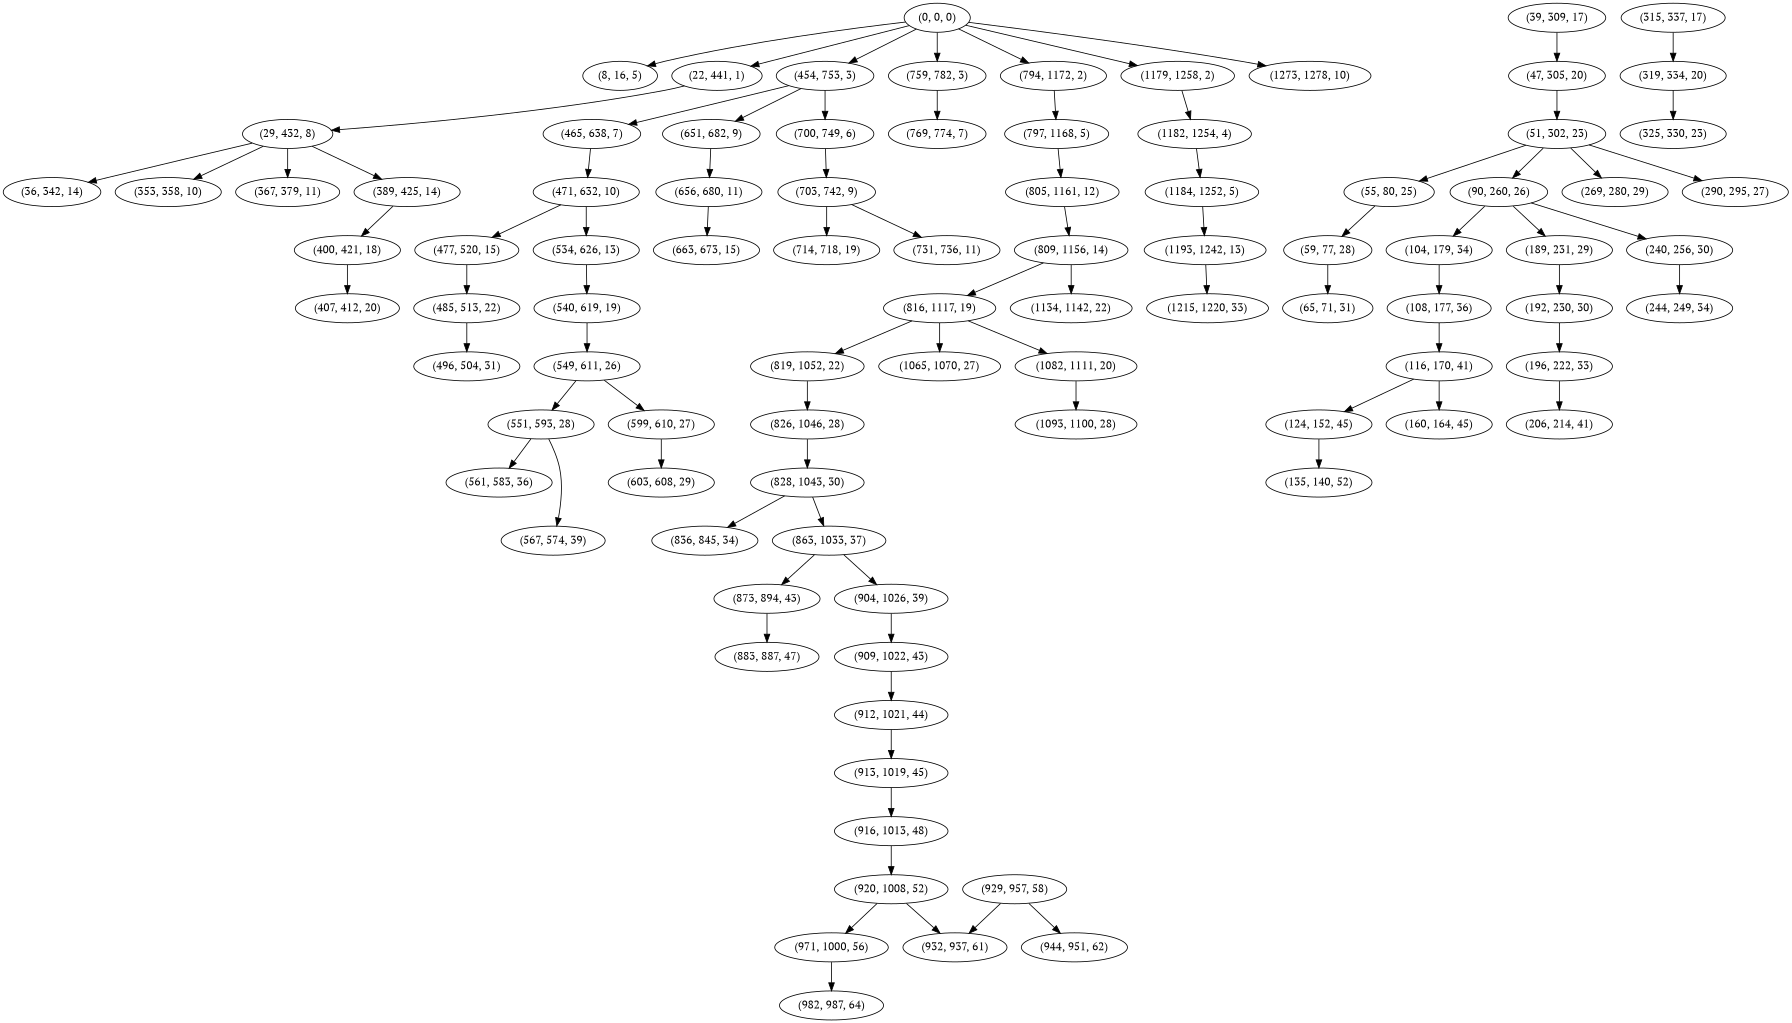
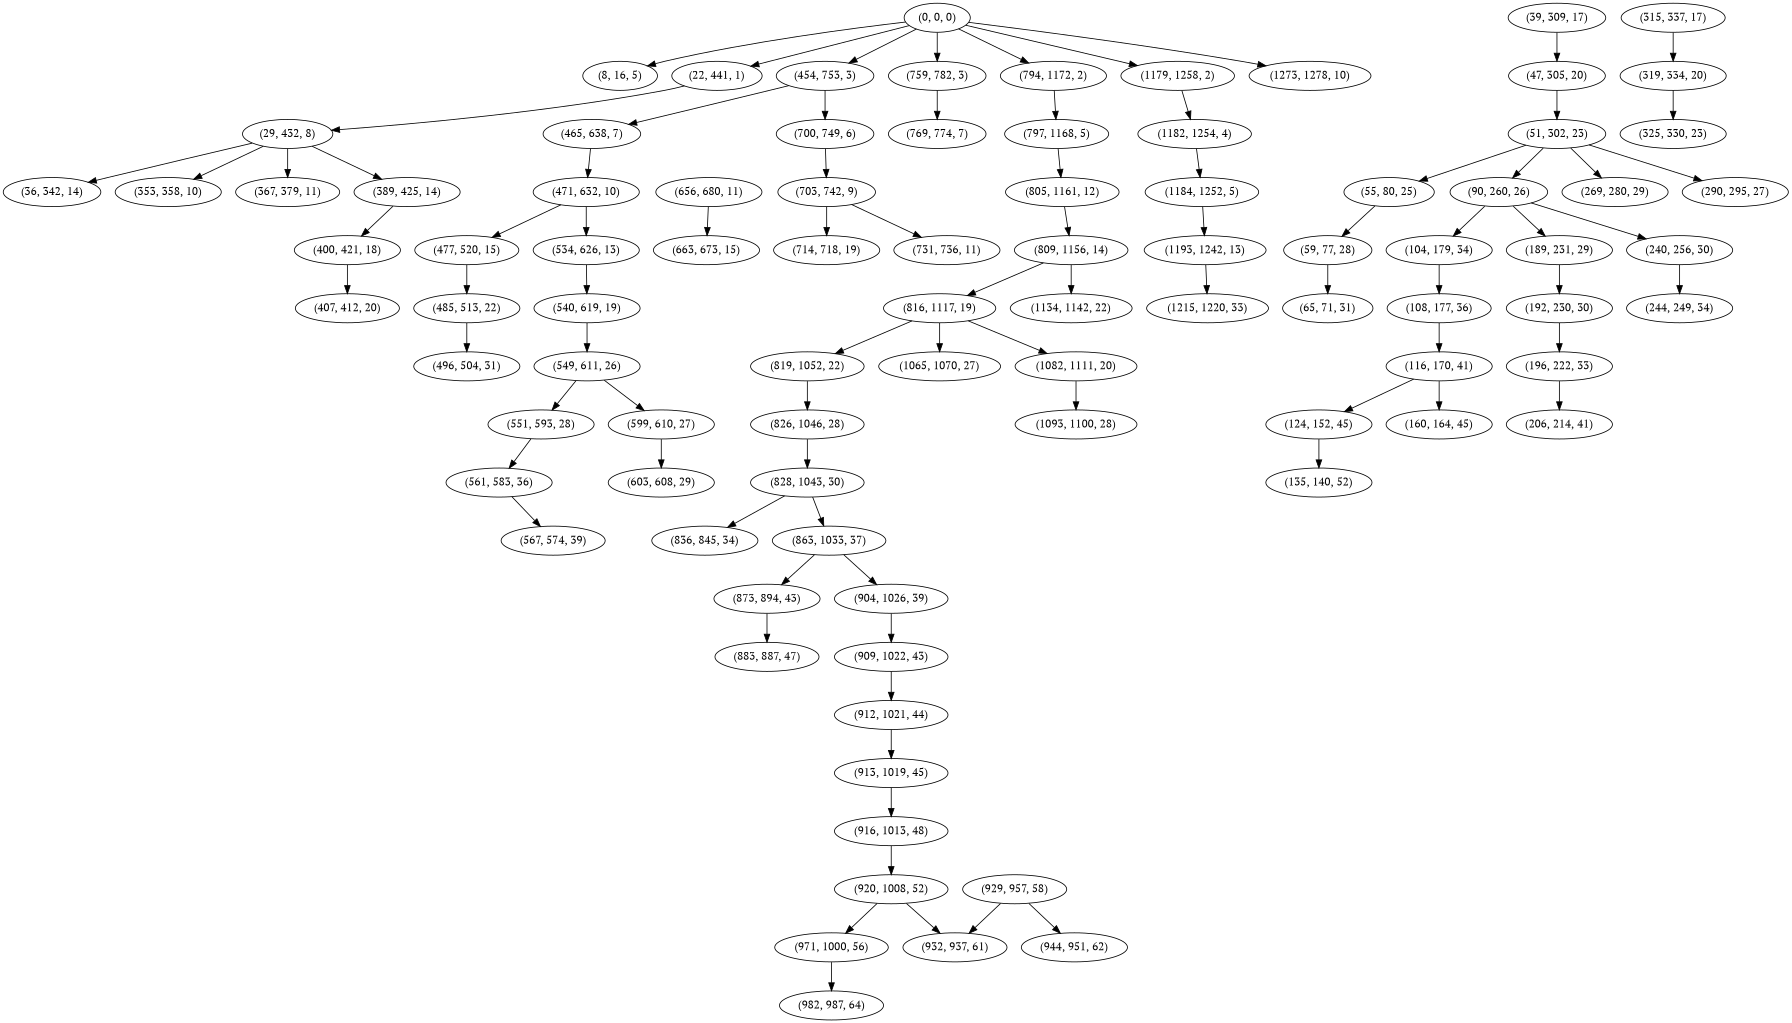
  digraph {
    fontname="PT Serif"
    node [fontname="PT Serif"]
    edge [fontname="PT Serif"]
    "(0, 0, 0)"
    "(8, 16, 5)"
    "(22, 441, 1)"
    "(454, 753, 3)"
    "(759, 782, 3)"
    "(794, 1172, 2)"
    "(1179, 1258, 2)"
    "(1273, 1278, 10)"
    "(29, 432, 8)"
    "(465, 638, 7)"
-   "(651, 682, 9)"
    "(700, 749, 6)"
    "(769, 774, 7)"
    "(797, 1168, 5)"
    "(1182, 1254, 4)"
    "(36, 342, 14)"
    "(353, 358, 10)"
    "(367, 379, 11)"
    "(389, 425, 14)"
    "(400, 421, 18)"
    "(39, 309, 17)"
    "(47, 305, 20)"
    "(315, 337, 17)"
    "(319, 334, 20)"
    "(51, 302, 23)"
    "(55, 80, 25)"
    "(90, 260, 26)"
    "(269, 280, 29)"
    "(290, 295, 27)"
    "(59, 77, 28)"
    "(104, 179, 34)"
    "(189, 231, 29)"
    "(240, 256, 30)"
    "(65, 71, 31)"
    "(108, 177, 36)"
    "(192, 230, 30)"
    "(244, 249, 34)"
    "(116, 170, 41)"
    "(124, 152, 45)"
    "(160, 164, 45)"
    "(135, 140, 52)"
    "(196, 222, 33)"
    "(206, 214, 41)"
    "(325, 330, 23)"
    "(407, 412, 20)"
    "(471, 632, 10)"
    "(656, 680, 11)"
    "(703, 742, 9)"
    "(477, 520, 15)"
    "(534, 626, 13)"
    "(485, 513, 22)"
    "(540, 619, 19)"
    "(496, 504, 31)"
    "(549, 611, 26)"
    "(551, 593, 28)"
    "(599, 610, 27)"
    "(561, 583, 36)"
    "(603, 608, 29)"
    "(567, 574, 39)"
    "(663, 673, 15)"
    "(714, 718, 19)"
    "(731, 736, 11)"
    "(805, 1161, 12)"
    "(809, 1156, 14)"
    "(816, 1117, 19)"
    "(1134, 1142, 22)"
    "(819, 1052, 22)"
    "(1065, 1070, 27)"
    "(1082, 1111, 20)"
    "(826, 1046, 28)"
    "(1093, 1100, 28)"
    "(828, 1043, 30)"
    "(836, 845, 34)"
    "(863, 1033, 37)"
    "(873, 894, 43)"
    "(904, 1026, 39)"
    "(883, 887, 47)"
    "(909, 1022, 43)"
    "(912, 1021, 44)"
    "(913, 1019, 45)"
    "(916, 1013, 48)"
    "(920, 1008, 52)"
    "(971, 1000, 56)"
    "(932, 937, 61)"
    "(929, 957, 58)"
    "(944, 951, 62)"
    "(982, 987, 64)"
    "(1184, 1252, 5)"
    "(1193, 1242, 13)"
    "(1215, 1220, 33)"
    "(0, 0, 0)" -> "(8, 16, 5)"
    "(0, 0, 0)" -> "(22, 441, 1)"
    "(0, 0, 0)" -> "(454, 753, 3)"
    "(0, 0, 0)" -> "(759, 782, 3)"
    "(0, 0, 0)" -> "(794, 1172, 2)"
    "(0, 0, 0)" -> "(1179, 1258, 2)"
    "(0, 0, 0)" -> "(1273, 1278, 10)"
    "(22, 441, 1)" -> "(29, 432, 8)"
    "(454, 753, 3)" -> "(465, 638, 7)"
-   "(454, 753, 3)" -> "(651, 682, 9)"
    "(454, 753, 3)" -> "(700, 749, 6)"
    "(759, 782, 3)" -> "(769, 774, 7)"
    "(794, 1172, 2)" -> "(797, 1168, 5)"
    "(1179, 1258, 2)" -> "(1182, 1254, 4)"
    "(29, 432, 8)" -> "(36, 342, 14)"
    "(29, 432, 8)" -> "(353, 358, 10)"
    "(29, 432, 8)" -> "(367, 379, 11)"
    "(29, 432, 8)" -> "(389, 425, 14)"
    "(465, 638, 7)" -> "(471, 632, 10)"
-   "(651, 682, 9)" -> "(656, 680, 11)"
    "(700, 749, 6)" -> "(703, 742, 9)"
    "(797, 1168, 5)" -> "(805, 1161, 12)"
    "(1182, 1254, 4)" -> "(1184, 1252, 5)"
    "(389, 425, 14)" -> "(400, 421, 18)"
    "(400, 421, 18)" -> "(407, 412, 20)"
    "(39, 309, 17)" -> "(47, 305, 20)"
    "(47, 305, 20)" -> "(51, 302, 23)"
    "(315, 337, 17)" -> "(319, 334, 20)"
    "(319, 334, 20)" -> "(325, 330, 23)"
    "(51, 302, 23)" -> "(55, 80, 25)"
    "(51, 302, 23)" -> "(90, 260, 26)"
    "(51, 302, 23)" -> "(269, 280, 29)"
    "(51, 302, 23)" -> "(290, 295, 27)"
    "(55, 80, 25)" -> "(59, 77, 28)"
    "(90, 260, 26)" -> "(104, 179, 34)"
    "(90, 260, 26)" -> "(189, 231, 29)"
    "(90, 260, 26)" -> "(240, 256, 30)"
    "(59, 77, 28)" -> "(65, 71, 31)"
    "(104, 179, 34)" -> "(108, 177, 36)"
    "(189, 231, 29)" -> "(192, 230, 30)"
    "(240, 256, 30)" -> "(244, 249, 34)"
    "(108, 177, 36)" -> "(116, 170, 41)"
    "(192, 230, 30)" -> "(196, 222, 33)"
    "(116, 170, 41)" -> "(124, 152, 45)"
    "(116, 170, 41)" -> "(160, 164, 45)"
    "(124, 152, 45)" -> "(135, 140, 52)"
    "(196, 222, 33)" -> "(206, 214, 41)"
    "(471, 632, 10)" -> "(477, 520, 15)"
    "(471, 632, 10)" -> "(534, 626, 13)"
    "(656, 680, 11)" -> "(663, 673, 15)"
    "(703, 742, 9)" -> "(714, 718, 19)"
    "(703, 742, 9)" -> "(731, 736, 11)"
    "(477, 520, 15)" -> "(485, 513, 22)"
    "(534, 626, 13)" -> "(540, 619, 19)"
    "(485, 513, 22)" -> "(496, 504, 31)"
    "(540, 619, 19)" -> "(549, 611, 26)"
    "(549, 611, 26)" -> "(551, 593, 28)"
    "(549, 611, 26)" -> "(599, 610, 27)"
    "(551, 593, 28)" -> "(561, 583, 36)"
    "(599, 610, 27)" -> "(603, 608, 29)"
-   "(551, 593, 28)" -> "(567, 574, 39)"
+   "(561, 583, 36)" -> "(567, 574, 39)"
    "(805, 1161, 12)" -> "(809, 1156, 14)"
    "(809, 1156, 14)" -> "(816, 1117, 19)"
    "(809, 1156, 14)" -> "(1134, 1142, 22)"
    "(816, 1117, 19)" -> "(819, 1052, 22)"
    "(816, 1117, 19)" -> "(1065, 1070, 27)"
    "(816, 1117, 19)" -> "(1082, 1111, 20)"
    "(819, 1052, 22)" -> "(826, 1046, 28)"
    "(1082, 1111, 20)" -> "(1093, 1100, 28)"
    "(826, 1046, 28)" -> "(828, 1043, 30)"
    "(828, 1043, 30)" -> "(836, 845, 34)"
    "(828, 1043, 30)" -> "(863, 1033, 37)"
    "(863, 1033, 37)" -> "(873, 894, 43)"
    "(863, 1033, 37)" -> "(904, 1026, 39)"
    "(873, 894, 43)" -> "(883, 887, 47)"
    "(904, 1026, 39)" -> "(909, 1022, 43)"
    "(909, 1022, 43)" -> "(912, 1021, 44)"
    "(912, 1021, 44)" -> "(913, 1019, 45)"
    "(913, 1019, 45)" -> "(916, 1013, 48)"
    "(916, 1013, 48)" -> "(920, 1008, 52)"
    "(920, 1008, 52)" -> "(971, 1000, 56)"
    "(920, 1008, 52)" -> "(932, 937, 61)"
    "(971, 1000, 56)" -> "(982, 987, 64)"
    "(929, 957, 58)" -> "(932, 937, 61)"
    "(929, 957, 58)" -> "(944, 951, 62)"
    "(1184, 1252, 5)" -> "(1193, 1242, 13)"
    "(1193, 1242, 13)" -> "(1215, 1220, 33)"
  }
